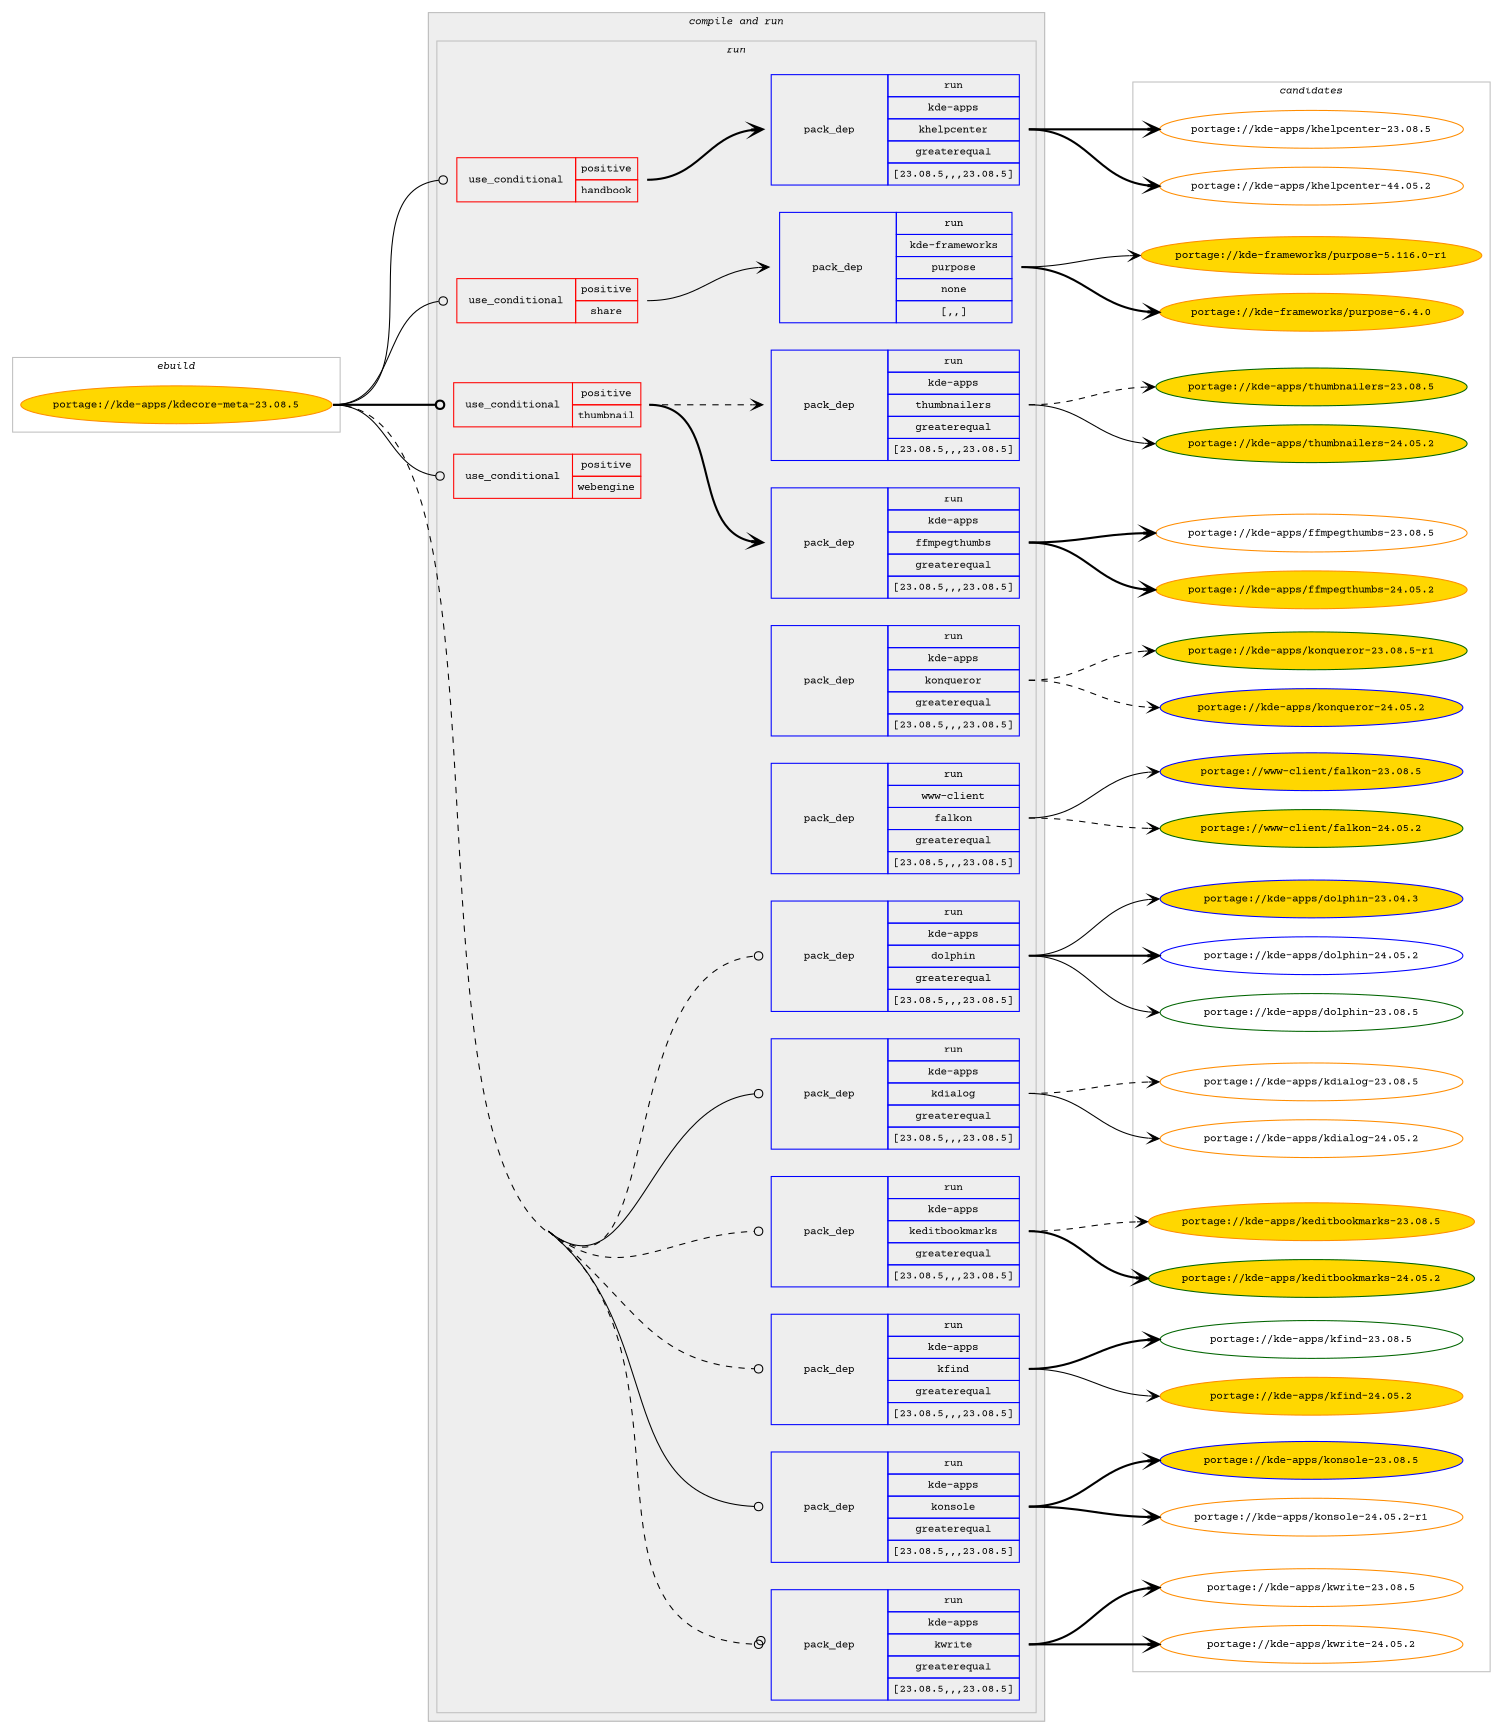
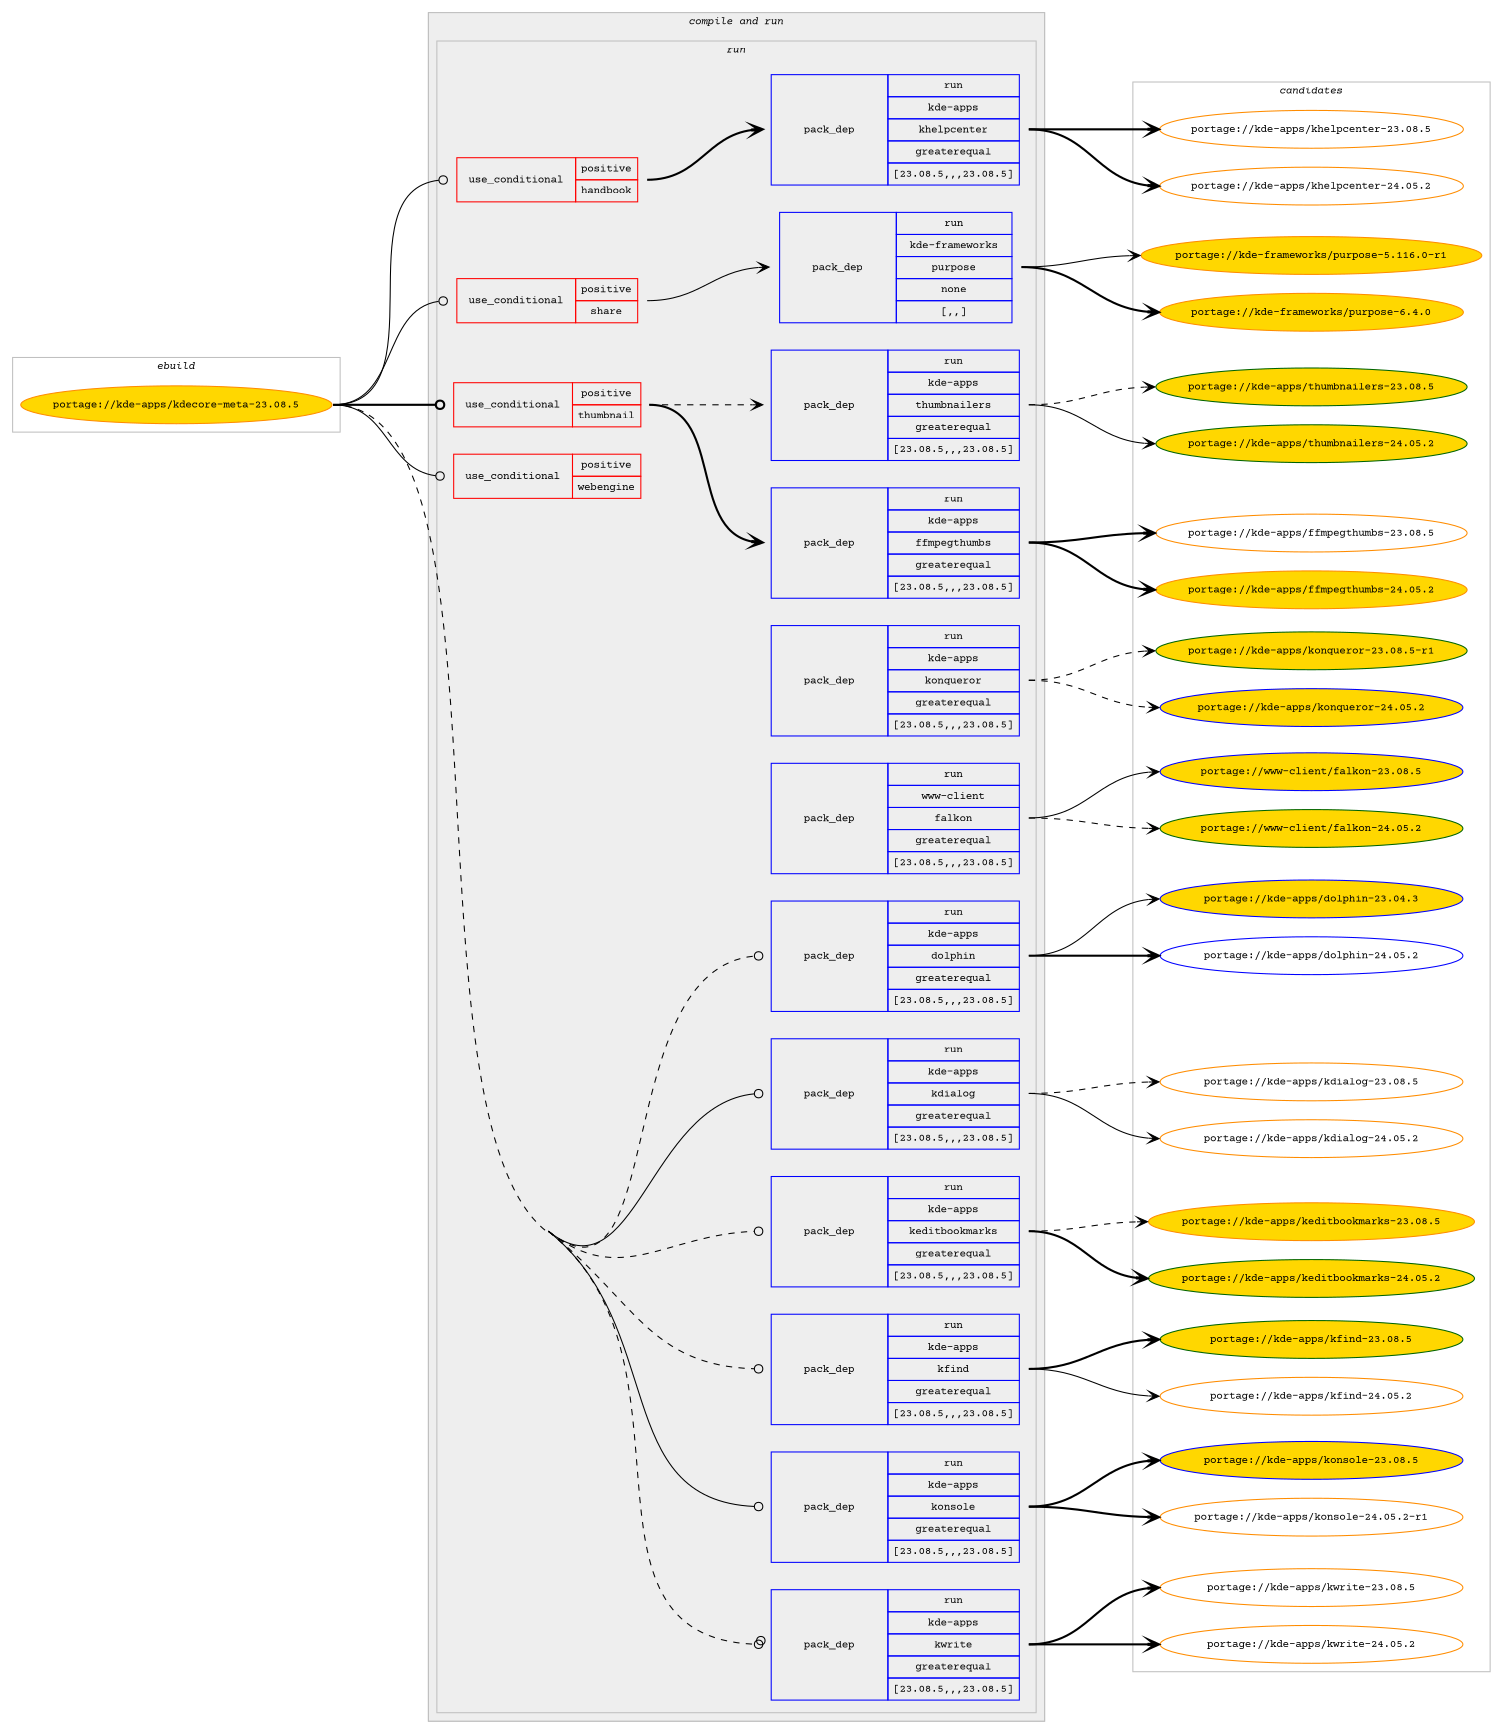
  digraph {
    compound=true
    concentrate=true
    fontname="Courier Prime"
    fontsize=10
    newrank=true
    rankdir=LR
    ranksep=1.5
    node [color=blue fontname="Courier Prime" fontsize=10 style=filled]
    edge [arrowhead=vee fontname="Courier Prime" headport=w style=bold tailport=e weight=100]
    n1 [color=darkorange fillcolor=gold label="portage://kde-apps/kdecore-meta-23.08.5" width=4]
    n2 [label=<<TABLE BORDER="0" CELLBORDER="1" CELLSPACING="0" CELLPADDING="4" WIDTH="220"><TR><TD ROWSPAN="6" CELLPADDING="30">pack_dep</TD></TR><TR><TD WIDTH="110">run</TD></TR><TR><TD>kde-apps</TD></TR><TR><TD>khelpcenter</TD></TR><TR><TD>greaterequal</TD></TR><TR><TD>[23.08.5,,,23.08.5]</TD></TR></TABLE>> shape=none style=""]
    n3 [color=red label=<<TABLE BORDER="0" CELLBORDER="1" CELLSPACING="0" CELLPADDING="4"><TR><TD ROWSPAN="3" CELLPADDING="10">use_conditional</TD></TR><TR><TD>positive</TD></TR><TR><TD>handbook</TD></TR></TABLE>> shape=none style=""]
    n4 [label=<<TABLE BORDER="0" CELLBORDER="1" CELLSPACING="0" CELLPADDING="4" WIDTH="220"><TR><TD ROWSPAN="6" CELLPADDING="30">pack_dep</TD></TR><TR><TD WIDTH="110">run</TD></TR><TR><TD>kde-frameworks</TD></TR><TR><TD>purpose</TD></TR><TR><TD>none</TD></TR><TR><TD>[,,]</TD></TR></TABLE>> shape=none style=""]
    n5 [color=red label=<<TABLE BORDER="0" CELLBORDER="1" CELLSPACING="0" CELLPADDING="4"><TR><TD ROWSPAN="3" CELLPADDING="10">use_conditional</TD></TR><TR><TD>positive</TD></TR><TR><TD>share</TD></TR></TABLE>> shape=none style=""]
    n6 [label=<<TABLE BORDER="0" CELLBORDER="1" CELLSPACING="0" CELLPADDING="4" WIDTH="220"><TR><TD ROWSPAN="6" CELLPADDING="30">pack_dep</TD></TR><TR><TD WIDTH="110">run</TD></TR><TR><TD>kde-apps</TD></TR><TR><TD>ffmpegthumbs</TD></TR><TR><TD>greaterequal</TD></TR><TR><TD>[23.08.5,,,23.08.5]</TD></TR></TABLE>> shape=none style=""]
    n7 [label=<<TABLE BORDER="0" CELLBORDER="1" CELLSPACING="0" CELLPADDING="4" WIDTH="220"><TR><TD ROWSPAN="6" CELLPADDING="30">pack_dep</TD></TR><TR><TD WIDTH="110">run</TD></TR><TR><TD>kde-apps</TD></TR><TR><TD>thumbnailers</TD></TR><TR><TD>greaterequal</TD></TR><TR><TD>[23.08.5,,,23.08.5]</TD></TR></TABLE>> shape=none style=""]
    n8 [color=red label=<<TABLE BORDER="0" CELLBORDER="1" CELLSPACING="0" CELLPADDING="4"><TR><TD ROWSPAN="3" CELLPADDING="10">use_conditional</TD></TR><TR><TD>positive</TD></TR><TR><TD>thumbnail</TD></TR></TABLE>> shape=none style=""]
    n9 [label=<<TABLE BORDER="0" CELLBORDER="1" CELLSPACING="0" CELLPADDING="4" WIDTH="220"><TR><TD ROWSPAN="6" CELLPADDING="30">pack_dep</TD></TR><TR><TD WIDTH="110">run</TD></TR><TR><TD>kde-apps</TD></TR><TR><TD>konqueror</TD></TR><TR><TD>greaterequal</TD></TR><TR><TD>[23.08.5,,,23.08.5]</TD></TR></TABLE>> shape=none style=""]
    n10 [label=<<TABLE BORDER="0" CELLBORDER="1" CELLSPACING="0" CELLPADDING="4" WIDTH="220"><TR><TD ROWSPAN="6" CELLPADDING="30">pack_dep</TD></TR><TR><TD WIDTH="110">run</TD></TR><TR><TD>www-client</TD></TR><TR><TD>falkon</TD></TR><TR><TD>greaterequal</TD></TR><TR><TD>[23.08.5,,,23.08.5]</TD></TR></TABLE>> shape=none style=""]
    n11 [color=red label=<<TABLE BORDER="0" CELLBORDER="1" CELLSPACING="0" CELLPADDING="4"><TR><TD ROWSPAN="3" CELLPADDING="10">use_conditional</TD></TR><TR><TD>positive</TD></TR><TR><TD>webengine</TD></TR></TABLE>> shape=none style=""]
    n12 [label=<<TABLE BORDER="0" CELLBORDER="1" CELLSPACING="0" CELLPADDING="4" WIDTH="220"><TR><TD ROWSPAN="6" CELLPADDING="30">pack_dep</TD></TR><TR><TD WIDTH="110">run</TD></TR><TR><TD>kde-apps</TD></TR><TR><TD>dolphin</TD></TR><TR><TD>greaterequal</TD></TR><TR><TD>[23.08.5,,,23.08.5]</TD></TR></TABLE>> shape=none style=""]
    n13 [label=<<TABLE BORDER="0" CELLBORDER="1" CELLSPACING="0" CELLPADDING="4" WIDTH="220"><TR><TD ROWSPAN="6" CELLPADDING="30">pack_dep</TD></TR><TR><TD WIDTH="110">run</TD></TR><TR><TD>kde-apps</TD></TR><TR><TD>kdialog</TD></TR><TR><TD>greaterequal</TD></TR><TR><TD>[23.08.5,,,23.08.5]</TD></TR></TABLE>> shape=none style=""]
    n14 [label=<<TABLE BORDER="0" CELLBORDER="1" CELLSPACING="0" CELLPADDING="4" WIDTH="220"><TR><TD ROWSPAN="6" CELLPADDING="30">pack_dep</TD></TR><TR><TD WIDTH="110">run</TD></TR><TR><TD>kde-apps</TD></TR><TR><TD>keditbookmarks</TD></TR><TR><TD>greaterequal</TD></TR><TR><TD>[23.08.5,,,23.08.5]</TD></TR></TABLE>> shape=none style=""]
    n15 [label=<<TABLE BORDER="0" CELLBORDER="1" CELLSPACING="0" CELLPADDING="4" WIDTH="220"><TR><TD ROWSPAN="6" CELLPADDING="30">pack_dep</TD></TR><TR><TD WIDTH="110">run</TD></TR><TR><TD>kde-apps</TD></TR><TR><TD>kfind</TD></TR><TR><TD>greaterequal</TD></TR><TR><TD>[23.08.5,,,23.08.5]</TD></TR></TABLE>> shape=none style=""]
    n16 [label=<<TABLE BORDER="0" CELLBORDER="1" CELLSPACING="0" CELLPADDING="4" WIDTH="220"><TR><TD ROWSPAN="6" CELLPADDING="30">pack_dep</TD></TR><TR><TD WIDTH="110">run</TD></TR><TR><TD>kde-apps</TD></TR><TR><TD>konsole</TD></TR><TR><TD>greaterequal</TD></TR><TR><TD>[23.08.5,,,23.08.5]</TD></TR></TABLE>> shape=none style=""]
    n17 [label=<<TABLE BORDER="0" CELLBORDER="1" CELLSPACING="0" CELLPADDING="4" WIDTH="220"><TR><TD ROWSPAN="6" CELLPADDING="30">pack_dep</TD></TR><TR><TD WIDTH="110">run</TD></TR><TR><TD>kde-apps</TD></TR><TR><TD>kwrite</TD></TR><TR><TD>greaterequal</TD></TR><TR><TD>[23.08.5,,,23.08.5]</TD></TR></TABLE>> shape=none style=""]
-   n18 [color=darkorange fillcolor=white label="portage://kde-apps/khelpcenter-44.05.2" width=4]
+   n18 [color=darkorange fillcolor=white label="portage://kde-apps/khelpcenter-24.05.2" width=4]
    n19 [color=darkorange fillcolor=white label="portage://kde-apps/khelpcenter-23.08.5" width=4]
    n20 [color=darkorange fillcolor=gold label="portage://kde-frameworks/purpose-6.4.0" width=4]
    n21 [color=darkorange fillcolor=gold label="portage://kde-frameworks/purpose-5.116.0-r1" width=4]
    n22 [color=darkorange fillcolor=gold label="portage://kde-apps/ffmpegthumbs-24.05.2" width=4]
    n23 [color=darkorange fillcolor=white label="portage://kde-apps/ffmpegthumbs-23.08.5" width=4]
    n24 [color=darkgreen fillcolor=gold label="portage://kde-apps/thumbnailers-24.05.2" width=4]
    n25 [color=darkgreen fillcolor=gold label="portage://kde-apps/thumbnailers-23.08.5" width=4]
    n26 [color=darkgreen fillcolor=gold label="portage://www-client/falkon-24.05.2" width=4]
    n27 [fillcolor=gold label="portage://www-client/falkon-23.08.5" width=4]
    n28 [fillcolor=gold label="portage://kde-apps/konqueror-24.05.2" width=4]
    n29 [color=darkgreen fillcolor=gold label="portage://kde-apps/konqueror-23.08.5-r1" width=4]
    n30 [fillcolor=white label="portage://kde-apps/dolphin-24.05.2" width=4]
-   n31 [color=darkgreen fillcolor=white label="portage://kde-apps/dolphin-23.08.5" width=4]
    n32 [fillcolor=gold label="portage://kde-apps/dolphin-23.04.3" width=4]
    n33 [color=darkorange fillcolor=white label="portage://kde-apps/kdialog-24.05.2" width=4]
    n34 [color=darkorange fillcolor=white label="portage://kde-apps/kdialog-23.08.5" width=4]
    n35 [color=darkgreen fillcolor=gold label="portage://kde-apps/keditbookmarks-24.05.2" width=4]
    n36 [color=darkorange fillcolor=gold label="portage://kde-apps/keditbookmarks-23.08.5" width=4]
-   n37 [color=darkorange fillcolor=gold label="portage://kde-apps/kfind-24.05.2" width=4]
-   n38 [color=darkgreen fillcolor=white label="portage://kde-apps/kfind-23.08.5" width=4]
+   n37 [color=darkorange fillcolor=white label="portage://kde-apps/kfind-24.05.2" width=4]
+   n38 [color=darkgreen fillcolor=gold label="portage://kde-apps/kfind-23.08.5" width=4]
    n39 [color=darkorange fillcolor=white label="portage://kde-apps/konsole-24.05.2-r1" width=4]
    n40 [fillcolor=gold label="portage://kde-apps/konsole-23.08.5" width=4]
    n41 [color=darkorange fillcolor=white label="portage://kde-apps/kwrite-24.05.2" width=4]
    n42 [color=darkorange fillcolor=white label="portage://kde-apps/kwrite-23.08.5" width=4]
    subgraph cluster_1 {
      color=gray
      label=<<i>ebuild</i>>
      rank=same
      n1
    }
    subgraph cluster_2 {
      color=gray
      label=<<i>dependencies</i>>
      subgraph cluster_3 {
        color=gray
        fillcolor="#eeeeee"
        label=<<i>compile</i>>
        style=filled
      }
      subgraph cluster_4 {
        color=gray
        fillcolor="#eeeeee"
        label=<<i>compile and run</i>>
        style=filled
      }
      subgraph cluster_5 {
        color=gray
        fillcolor="#eeeeee"
        label=<<i>run</i>>
        style=filled
        subgraph sub_6 {
          color=gray
          fillcolor="#eeeeee"
          label=<<i>run</i>>
          style=filled
          n3
          subgraph sub_7 {
            color=gray
            fillcolor="#eeeeee"
            label=<<i>run</i>>
            style=filled
            n2
          }
        }
        subgraph sub_8 {
          color=gray
          fillcolor="#eeeeee"
          label=<<i>run</i>>
          style=filled
          n5
          subgraph sub_9 {
            color=gray
            fillcolor="#eeeeee"
            label=<<i>run</i>>
            style=filled
            n4
          }
        }
        subgraph sub_10 {
          color=gray
          fillcolor="#eeeeee"
          label=<<i>run</i>>
          style=filled
          n8
          subgraph sub_11 {
            color=gray
            fillcolor="#eeeeee"
            label=<<i>run</i>>
            style=filled
            n6
          }
          subgraph sub_12 {
            color=gray
            fillcolor="#eeeeee"
            label=<<i>run</i>>
            style=filled
            n7
          }
        }
        subgraph sub_13 {
          color=gray
          fillcolor="#eeeeee"
          label=<<i>run</i>>
          style=filled
          n11
          subgraph sub_14 {
            color=gray
            fillcolor="#eeeeee"
            label=<<i>run</i>>
            style=filled
            subgraph sub_15 {
              color=gray
              fillcolor="#eeeeee"
              label=<<i>run</i>>
              style=filled
              n9
            }
            subgraph sub_16 {
              color=gray
              fillcolor="#eeeeee"
              label=<<i>run</i>>
              style=filled
              n10
            }
          }
        }
        subgraph sub_17 {
          color=gray
          fillcolor="#eeeeee"
          label=<<i>run</i>>
          style=filled
          n12
        }
        subgraph sub_18 {
          color=gray
          fillcolor="#eeeeee"
          label=<<i>run</i>>
          style=filled
          n13
        }
        subgraph sub_19 {
          color=gray
          fillcolor="#eeeeee"
          label=<<i>run</i>>
          style=filled
          n14
        }
        subgraph sub_20 {
          color=gray
          fillcolor="#eeeeee"
          label=<<i>run</i>>
          style=filled
          n15
        }
        subgraph sub_21 {
          color=gray
          fillcolor="#eeeeee"
          label=<<i>run</i>>
          style=filled
          n16
        }
        subgraph sub_22 {
          color=gray
          fillcolor="#eeeeee"
          label=<<i>run</i>>
          style=filled
          n17
        }
      }
    }
    subgraph cluster_23 {
      color=gray
      label=<<i>candidates</i>>
      rank=same
      subgraph sub_24 {
        color=black
        label=<<i>candidates</i>>
        nodesep=1
        rank=same
        n18
        n19
      }
      subgraph sub_25 {
        color=black
        label=<<i>candidates</i>>
        nodesep=1
        rank=same
        n20
        n21
      }
      subgraph sub_26 {
        color=black
        label=<<i>candidates</i>>
        nodesep=1
        rank=same
        n22
        n23
      }
      subgraph sub_27 {
        color=black
        label=<<i>candidates</i>>
        nodesep=1
        rank=same
        n24
        n25
      }
      subgraph sub_28 {
        color=black
        label=<<i>candidates</i>>
        nodesep=1
        rank=same
        n26
        n27
      }
      subgraph sub_29 {
        color=black
        label=<<i>candidates</i>>
        nodesep=1
        rank=same
        n28
        n29
      }
      subgraph sub_30 {
        color=black
        label=<<i>candidates</i>>
        nodesep=1
        rank=same
        n30
-       n31
        n32
      }
      subgraph sub_31 {
        color=black
        label=<<i>candidates</i>>
        nodesep=1
        rank=same
        n33
        n34
      }
      subgraph sub_32 {
        color=black
        label=<<i>candidates</i>>
        nodesep=1
        rank=same
        n35
        n36
      }
      subgraph sub_33 {
        color=black
        label=<<i>candidates</i>>
        nodesep=1
        rank=same
        n37
        n38
      }
      subgraph sub_34 {
        color=black
        label=<<i>candidates</i>>
        nodesep=1
        rank=same
        n39
        n40
      }
      subgraph sub_35 {
        color=black
        label=<<i>candidates</i>>
        nodesep=1
        rank=same
        n41
        n42
      }
    }
    n1 -> n3 [arrowhead=odot style=solid weight=20]
    n1 -> n5 [arrowhead=odot style=solid weight=20]
    n1 -> n8 [arrowhead=odot weight=20]
    n1 -> n11 [arrowhead=odot style=solid weight=20]
    n1 -> n12 [arrowhead=odot style=dashed weight=20]
    n1 -> n13 [arrowhead=odot style=solid weight=20]
    n1 -> n14 [arrowhead=odot style=dashed weight=20]
    n1 -> n15 [arrowhead=odot style=dashed weight=20]
    n1 -> n16 [arrowhead=odot style=solid weight=20]
    n1 -> n17 [arrowhead=odot style=dashed weight=20]
    n2 -> n18
    n2 -> n19
    n3 -> n2 [weight=20]
    n4 -> n20
    n4 -> n21 [style=solid]
    n5 -> n4 [style=solid weight=20]
    n6 -> n22
    n6 -> n23
    n7 -> n24 [style=solid]
    n7 -> n25 [style=dashed]
    n8 -> n6 [weight=20]
    n8 -> n7 [style=dashed weight=20]
    n9 -> n28 [style=dashed]
    n9 -> n29 [style=dashed]
    n10 -> n26 [style=dashed]
    n10 -> n27 [style=solid]
    n12 -> n30
-   n12 -> n31 [style=solid]
    n12 -> n32 [style=solid]
    n13 -> n33 [style=solid]
    n13 -> n34 [style=dashed]
    n14 -> n35
    n14 -> n36 [style=dashed]
    n15 -> n37 [style=solid]
    n15 -> n38
    n16 -> n39
    n16 -> n40
    n17 -> n41
    n17 -> n42
  }
